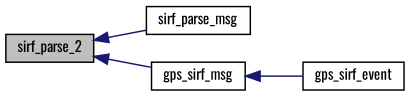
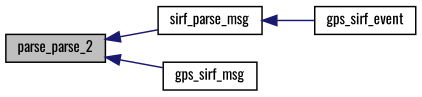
  digraph {
    fontname=Oswald
    rankdir=LR
    node [color=black fillcolor=white fontname=Oswald fontsize=10 shape=record style=filled]
    edge [color=midnightblue dir=back fontname=Oswald fontsize=10 labelfontname=FreeSans labelfontsize=10 style=solid]
-   n1 [fillcolor=grey75 fontcolor=black height=0.2 label=sirf_parse_2 width=0.4]
+   n1 [fillcolor=grey75 fontcolor=black height=0.2 label=parse_parse_2 width=0.4]
    n2 [height=0.2 label=sirf_parse_msg width=0.4]
    n3 [height=0.2 label=gps_sirf_msg width=0.4]
    n4 [height=0.2 label=gps_sirf_event width=0.4]
    n1 -> n2
    n1 -> n3
-   n3 -> n4
+   n2 -> n4
  }
